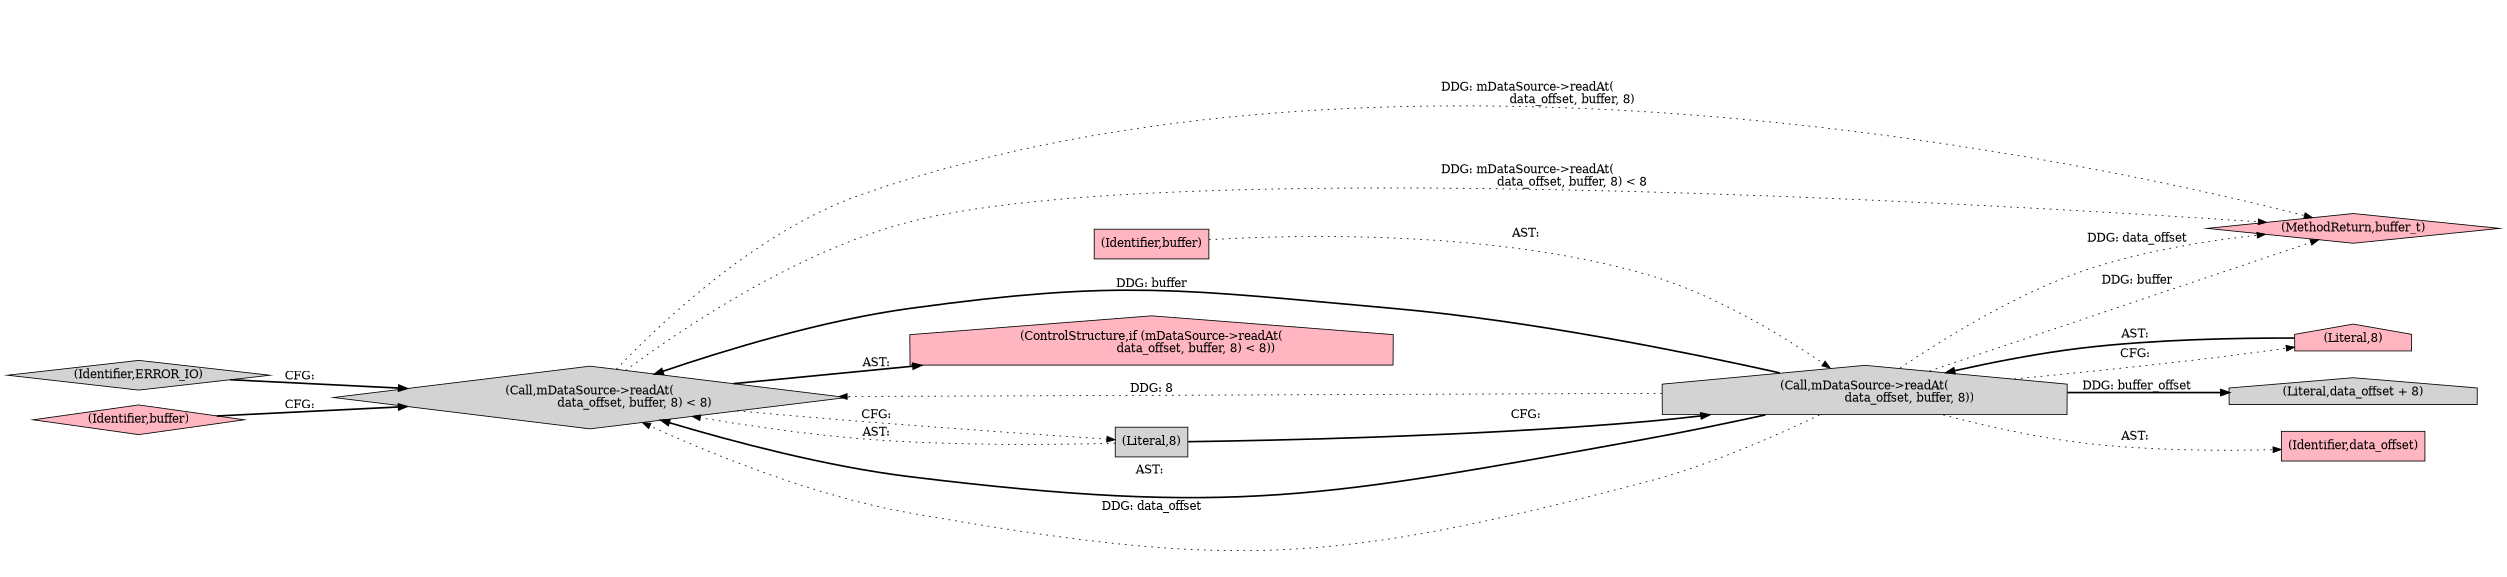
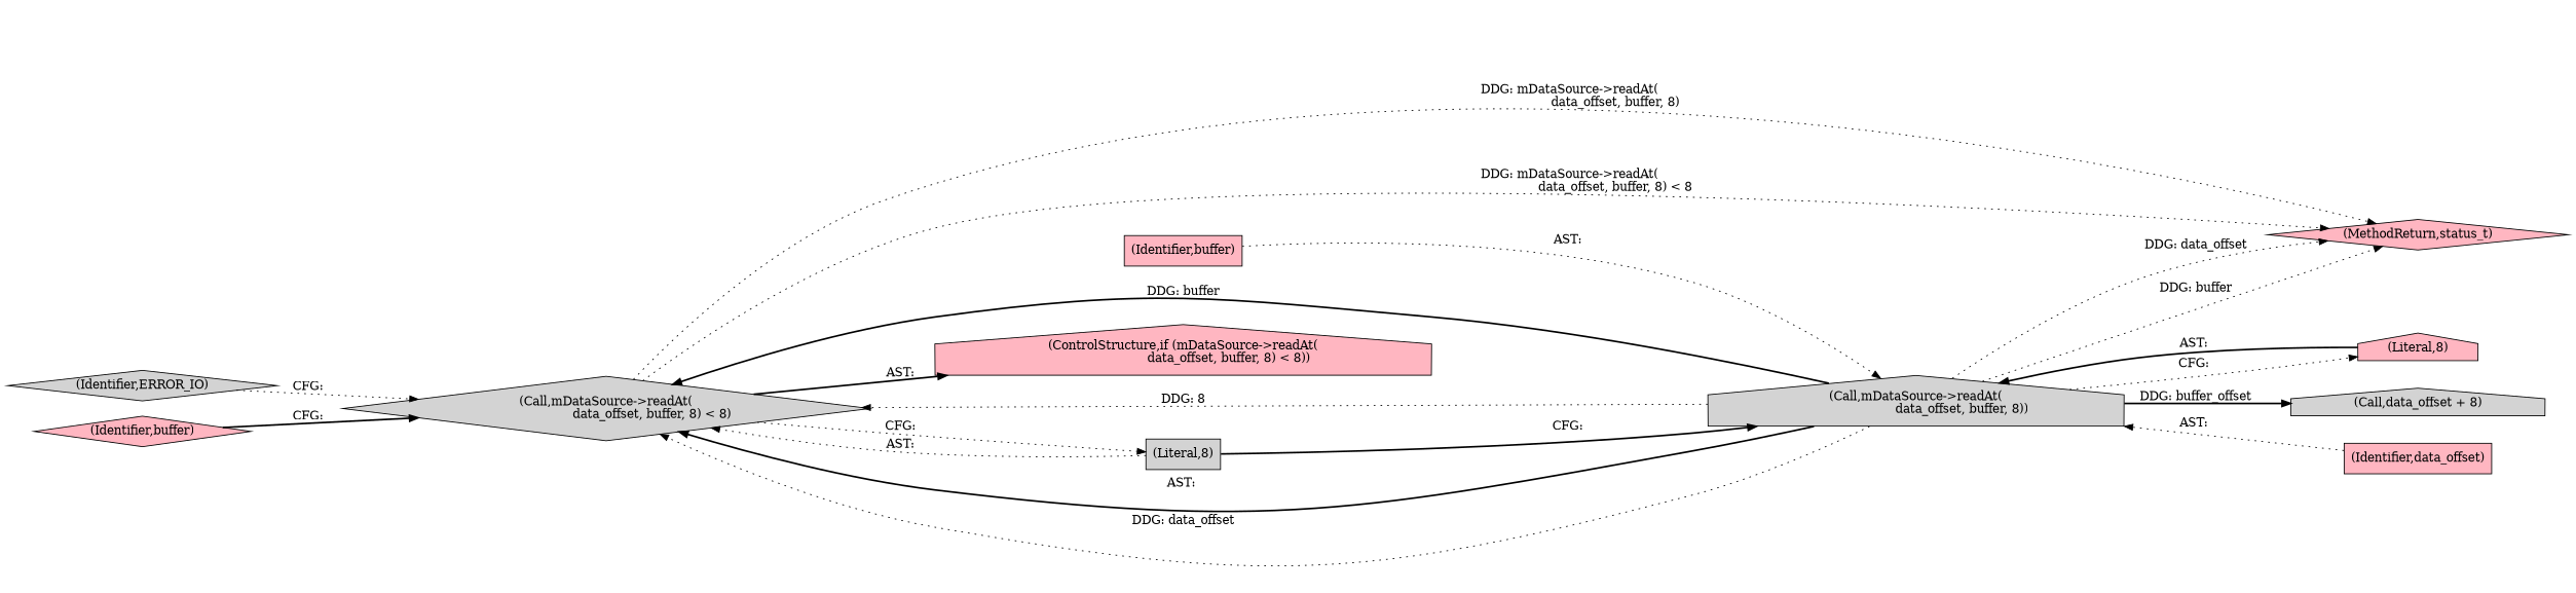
  digraph {
    rankdir=LR
    node [fillcolor=lightpink shape=diamond style=filled]
    edge [style=dotted]
    n1 [fillcolor=lightgrey label="(Call,mDataSource->readAt(\n                        data_offset, buffer, 8) < 8)"]
-   n2 [label="(MethodReturn,buffer_t)"]
+   n2 [label="(MethodReturn,status_t)"]
    n3 [fillcolor=lightgrey label="(Literal,8)" shape=box]
    n4 [label="(ControlStructure,if (mDataSource->readAt(\n                        data_offset, buffer, 8) < 8))" shape=house]
    n5 [fillcolor=lightgrey label="(Call,mDataSource->readAt(\n                        data_offset, buffer, 8))" shape=house]
    n6 [label="(Literal,8)" shape=house]
-   n7 [fillcolor=lightgrey label="(Literal,data_offset + 8)" shape=house]
+   n7 [fillcolor=lightgrey label="(Call,data_offset + 8)" shape=house]
    n8 [label="(Identifier,data_offset)" shape=box]
    n9 [label="(Identifier,buffer)" shape=box]
    n10 [fillcolor=lightgrey label="(Identifier,ERROR_IO)"]
    n11 [label="(Identifier,buffer)"]
    n1 -> n2 [label="DDG: mDataSource->readAt(\n                        data_offset, buffer, 8)"]
    n1 -> n2 [label="DDG: mDataSource->readAt(\n                        data_offset, buffer, 8) < 8"]
    n1 -> n3 [label="CFG: "]
    n1 -> n4 [label="AST: " style=bold]
    n3 -> n1 [label="AST: "]
    n3 -> n5 [label="CFG: " style=bold]
    n5 -> n1 [label="AST: " style=bold]
    n5 -> n1 [label="DDG: data_offset"]
    n5 -> n1 [label="DDG: buffer" style=bold]
    n5 -> n1 [label="DDG: 8"]
    n5 -> n2 [label="DDG: buffer"]
    n5 -> n2 [label="DDG: data_offset"]
    n5 -> n6 [label="CFG: "]
    n5 -> n7 [label="DDG: buffer_offset" style=bold]
    n6 -> n5 [label="AST: " style=bold]
-   n5 -> n8 [label="AST: "]
+   n8 -> n5 [label="AST: "]
    n9 -> n5 [label="AST: "]
-   n10 -> n1 [label="CFG: " style=bold]
+   n10 -> n1 [label="CFG: "]
    n11 -> n1 [label="CFG: " style=bold]
  }
